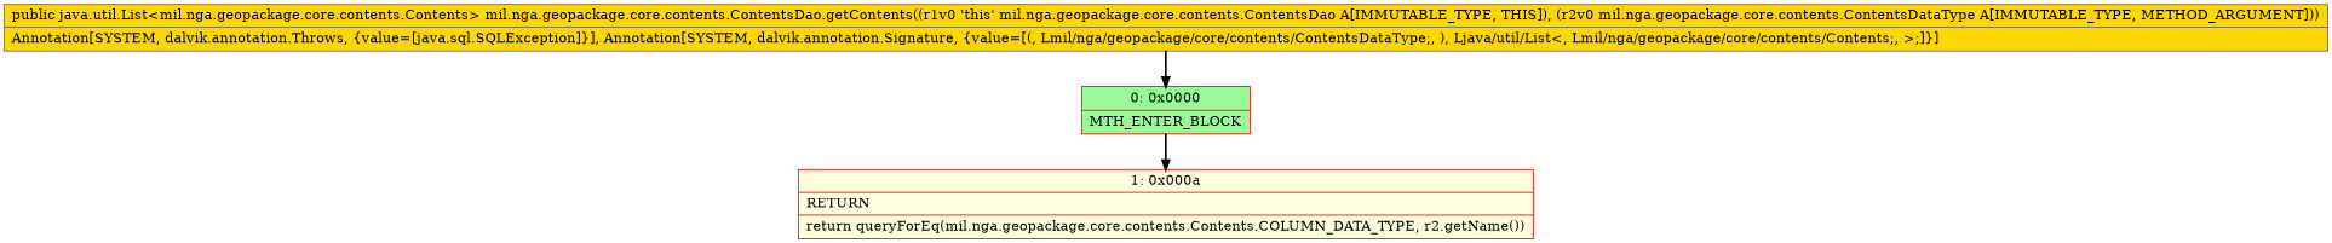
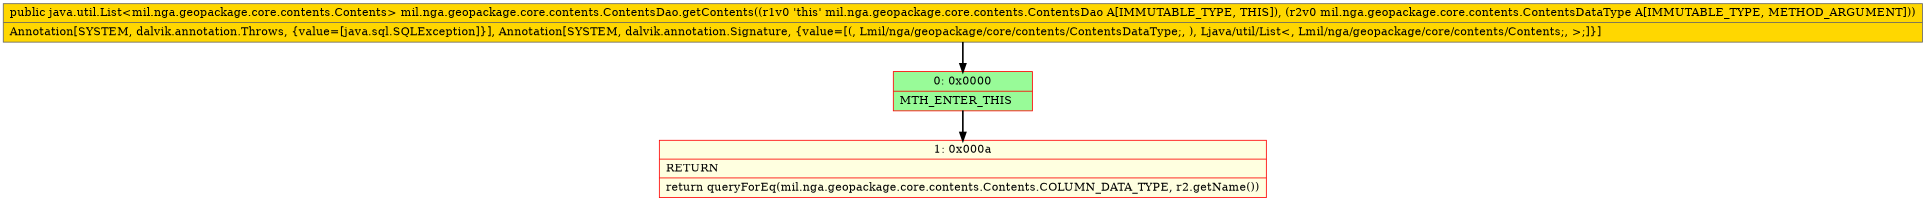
  digraph {
    node [shape=record style=filled color=red]
    edge [style=bold]
-   n1 [label="{0\:\ 0x0000|MTH_ENTER_BLOCK\l}" fillcolor=palegreen]
+   n1 [label="{0\:\ 0x0000|MTH_ENTER_THIS\l}" fillcolor=palegreen]
    n2 [label="{1\:\ 0x000a|RETURN\l|return queryForEq(mil.nga.geopackage.core.contents.Contents.COLUMN_DATA_TYPE, r2.getName())\l}" fillcolor=lightyellow]
    n3 [label="{public java.util.List\<mil.nga.geopackage.core.contents.Contents\> mil.nga.geopackage.core.contents.ContentsDao.getContents((r1v0 'this' mil.nga.geopackage.core.contents.ContentsDao A[IMMUTABLE_TYPE, THIS]), (r2v0 mil.nga.geopackage.core.contents.ContentsDataType A[IMMUTABLE_TYPE, METHOD_ARGUMENT]))  | Annotation[SYSTEM, dalvik.annotation.Throws, \{value=[java.sql.SQLException]\}], Annotation[SYSTEM, dalvik.annotation.Signature, \{value=[(, Lmil\/nga\/geopackage\/core\/contents\/ContentsDataType;, ), Ljava\/util\/List\<, Lmil\/nga\/geopackage\/core\/contents\/Contents;, \>;]\}]\l}" fillcolor=gold color=gray40]
    n1 -> n2
    n3 -> n1
  }
